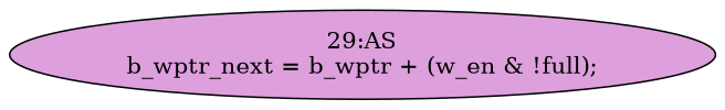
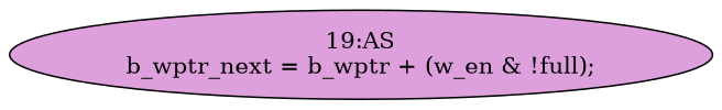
  strict digraph {
-   n1 [ast="<pyverilog.vparser.ast.Assign object at 0x7fe991836410>" def_var="['b_wptr_next']" fillcolor=plum label="29:AS\nb_wptr_next = b_wptr + (w_en & !full);" statements="[]" style=filled typ=Assign use_var="['b_wptr', 'w_en', 'full']"]
+   n1 [ast="<pyverilog.vparser.ast.Assign object at 0x7fe991836410>" def_var="['b_wptr_next']" fillcolor=plum label="19:AS\nb_wptr_next = b_wptr + (w_en & !full);" statements="[]" style=filled typ=Assign use_var="['b_wptr', 'w_en', 'full']"]
  }
